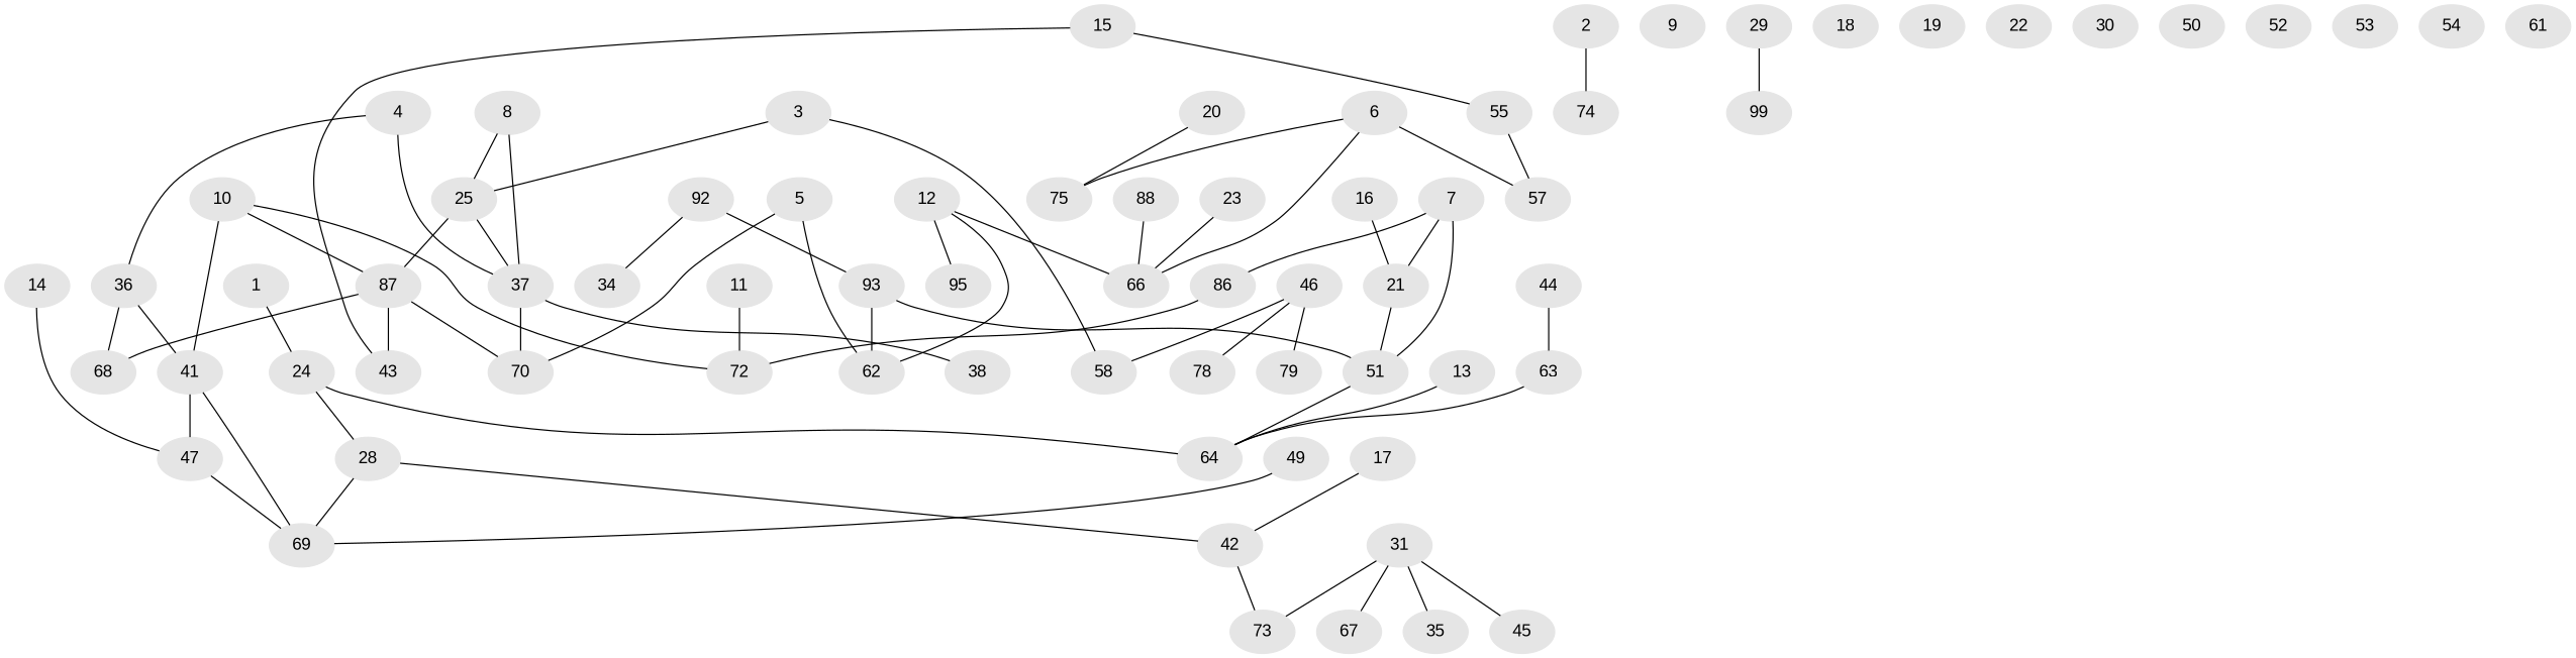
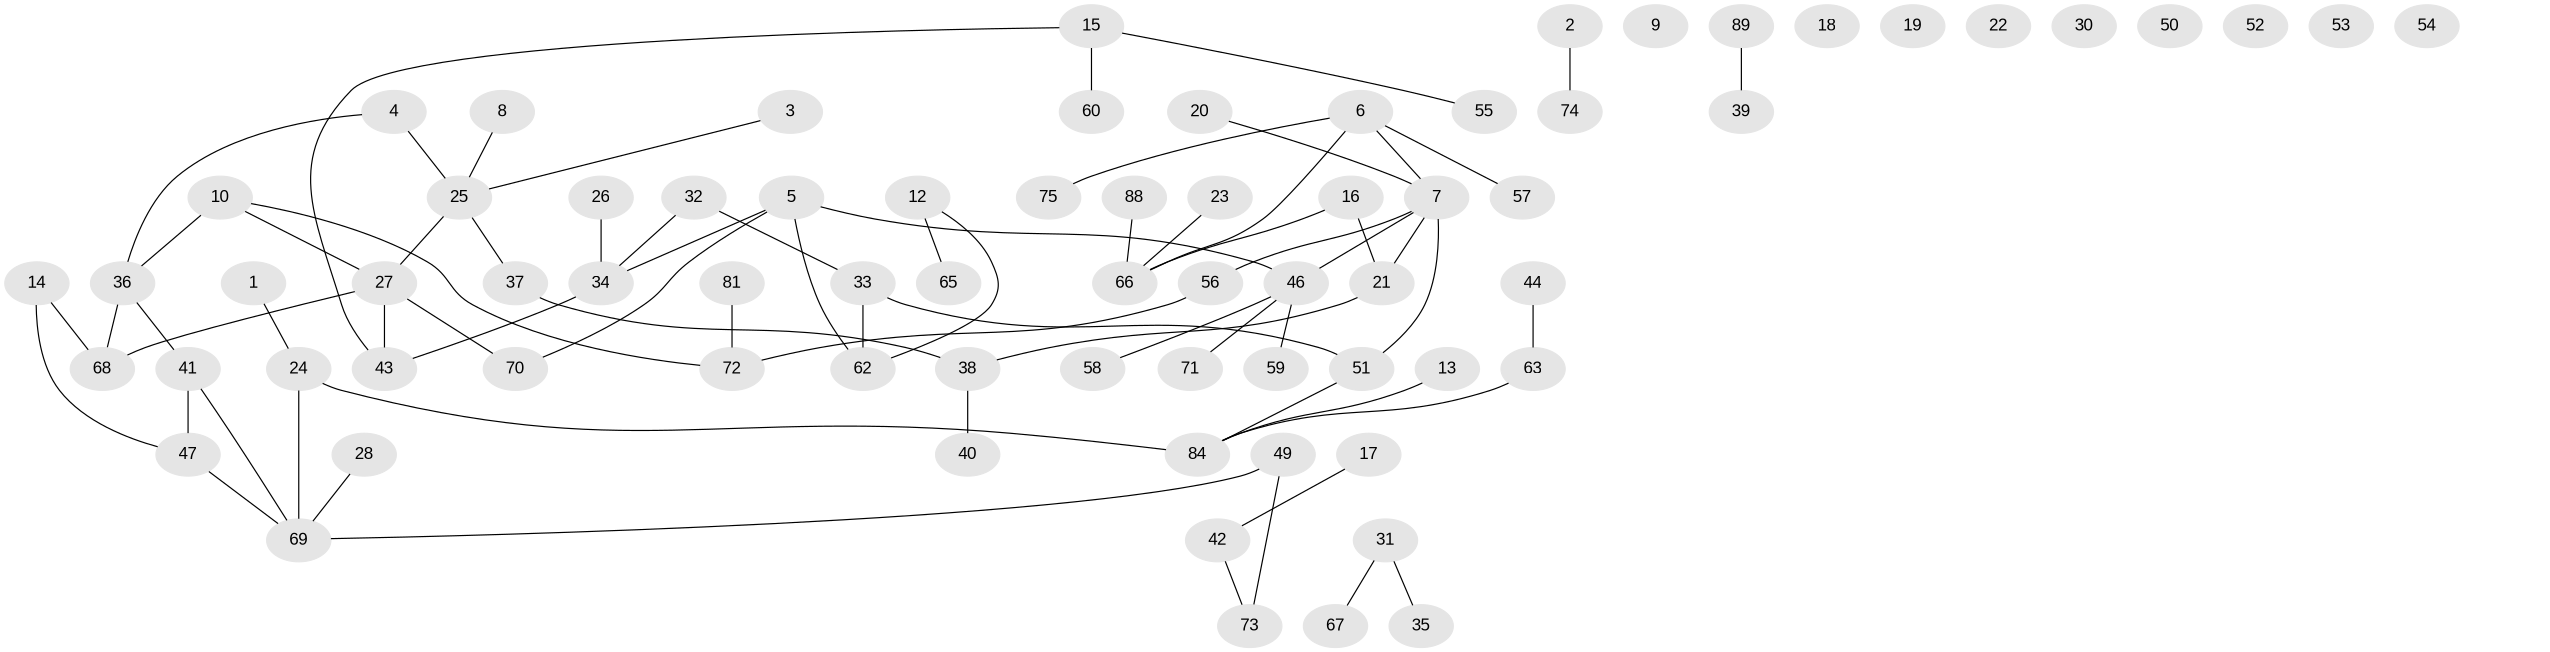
  graph {
    fontname="Liberation Sans"
    node [color=gray90 fontname="Liberation Sans" style=filled]
    edge [fontname="Liberation Sans"]
    1
    24
-   64
+   64 [label=84]
    28
    2
    74
    3
    25
    58
    37
-   27 [label=87]
+   27
    4
    36
    41
    68
    70
    38
    5
    34
    46
    62
    43
-   59 [label=79]
-   71 [label=78]
+   59
+   71
    6
    7
    57
    66
    75
    21
    51
-   56 [label=86]
+   56
    72
    8
    9
    10
    69
    47
-   11
+   11 [label=81]
    12
-   65 [label=95]
+   65
    13
    14
-   29
-   39 [label=99]
+   29 [label=89]
+   39
    15
    55
+   60
    16
    17
    42
    73
    18
    19
    20
+   40
    22
    23
-   33 [label=93]
+   26
+   33
    30
    31
    35
-   45
    67
-   32 [label=92]
+   32
    44
    63
    n69 [label=88]
    49
    50
    52
    53
    54
-   61
    1 -- 24
    24 -- 64
-   24 -- 28
+   24 -- 69
    28 -- 69
-   28 -- 42
    2 -- 74
    3 -- 25
-   3 -- 58
    25 -- 37
    25 -- 27
-   37 -- 70
    37 -- 38
    27 -- 68
    27 -- 70
    27 -- 43
-   4 -- 37
+   4 -- 25
    4 -- 36
    36 -- 41
    36 -- 68
    41 -- 69
    41 -- 47
+   38 -- 40
    5 -- 70
+   5 -- 34
+   5 -- 46
    5 -- 62
+   34 -- 43
    46 -- 58
    46 -- 59
    46 -- 71
+   6 -- 7
    6 -- 57
    6 -- 66
    6 -- 75
+   7 -- 46
    7 -- 21
    7 -- 51
    7 -- 56
-   21 -- 51
+   21 -- 38
    51 -- 64
    56 -- 72
    8 -- 25
-   8 -- 37
    10 -- 27
-   10 -- 41
+   10 -- 36
    10 -- 72
    47 -- 69
    11 -- 72
    12 -- 62
-   12 -- 66
+   16 -- 66
    12 -- 65
    13 -- 64
+   14 -- 68
    14 -- 47
    29 -- 39
    15 -- 43
    15 -- 55
-   55 -- 57
+   15 -- 60
    16 -- 21
    17 -- 42
    42 -- 73
-   20 -- 75
+   20 -- 7
    23 -- 66
+   26 -- 34
    33 -- 62
    33 -- 51
-   31 -- 73
+   49 -- 73
    31 -- 35
-   31 -- 45
    31 -- 67
    32 -- 34
    32 -- 33
    44 -- 63
    63 -- 64
    n69 -- 66
    49 -- 69
  }
